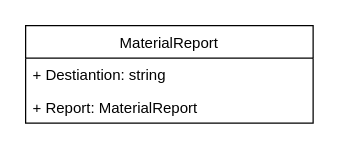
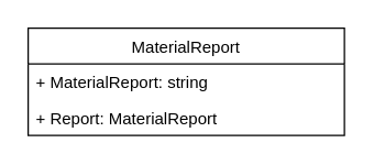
  <mxCell id="0" />
  <mxCell id="1" parent="0" />
  <mxCell id="2" value="MaterialReport" style="swimlane;fontStyle=0;childLayout=stackLayout;horizontal=1;startSize=26;fillColor=none;horizontalStack=0;resizeParent=1;resizeParentMax=0;resizeLast=0;collapsible=1;marginBottom=0;" vertex="1" parent="1"><mxGeometry x="20" y="20" width="230" height="78" as="geometry" /></mxCell>
- <mxCell id="3" value="+ Destiantion: string" style="text;strokeColor=none;fillColor=none;align=left;verticalAlign=top;spacingLeft=4;spacingRight=4;overflow=hidden;rotatable=0;points=[[0,0.5],[1,0.5]];portConstraint=eastwest;" vertex="1" parent="2"><mxGeometry y="26" width="230" height="26" as="geometry" /></mxCell>
+ <mxCell id="3" value="+ MaterialReport: string" style="text;strokeColor=none;fillColor=none;align=left;verticalAlign=top;spacingLeft=4;spacingRight=4;overflow=hidden;rotatable=0;points=[[0,0.5],[1,0.5]];portConstraint=eastwest;" vertex="1" parent="2"><mxGeometry y="26" width="230" height="26" as="geometry" /></mxCell>
  <mxCell id="4" value="+ Report: MaterialReport" style="text;strokeColor=none;fillColor=none;align=left;verticalAlign=top;spacingLeft=4;spacingRight=4;overflow=hidden;rotatable=0;points=[[0,0.5],[1,0.5]];portConstraint=eastwest;" vertex="1" parent="2"><mxGeometry y="52" width="230" height="26" as="geometry" /></mxCell>
